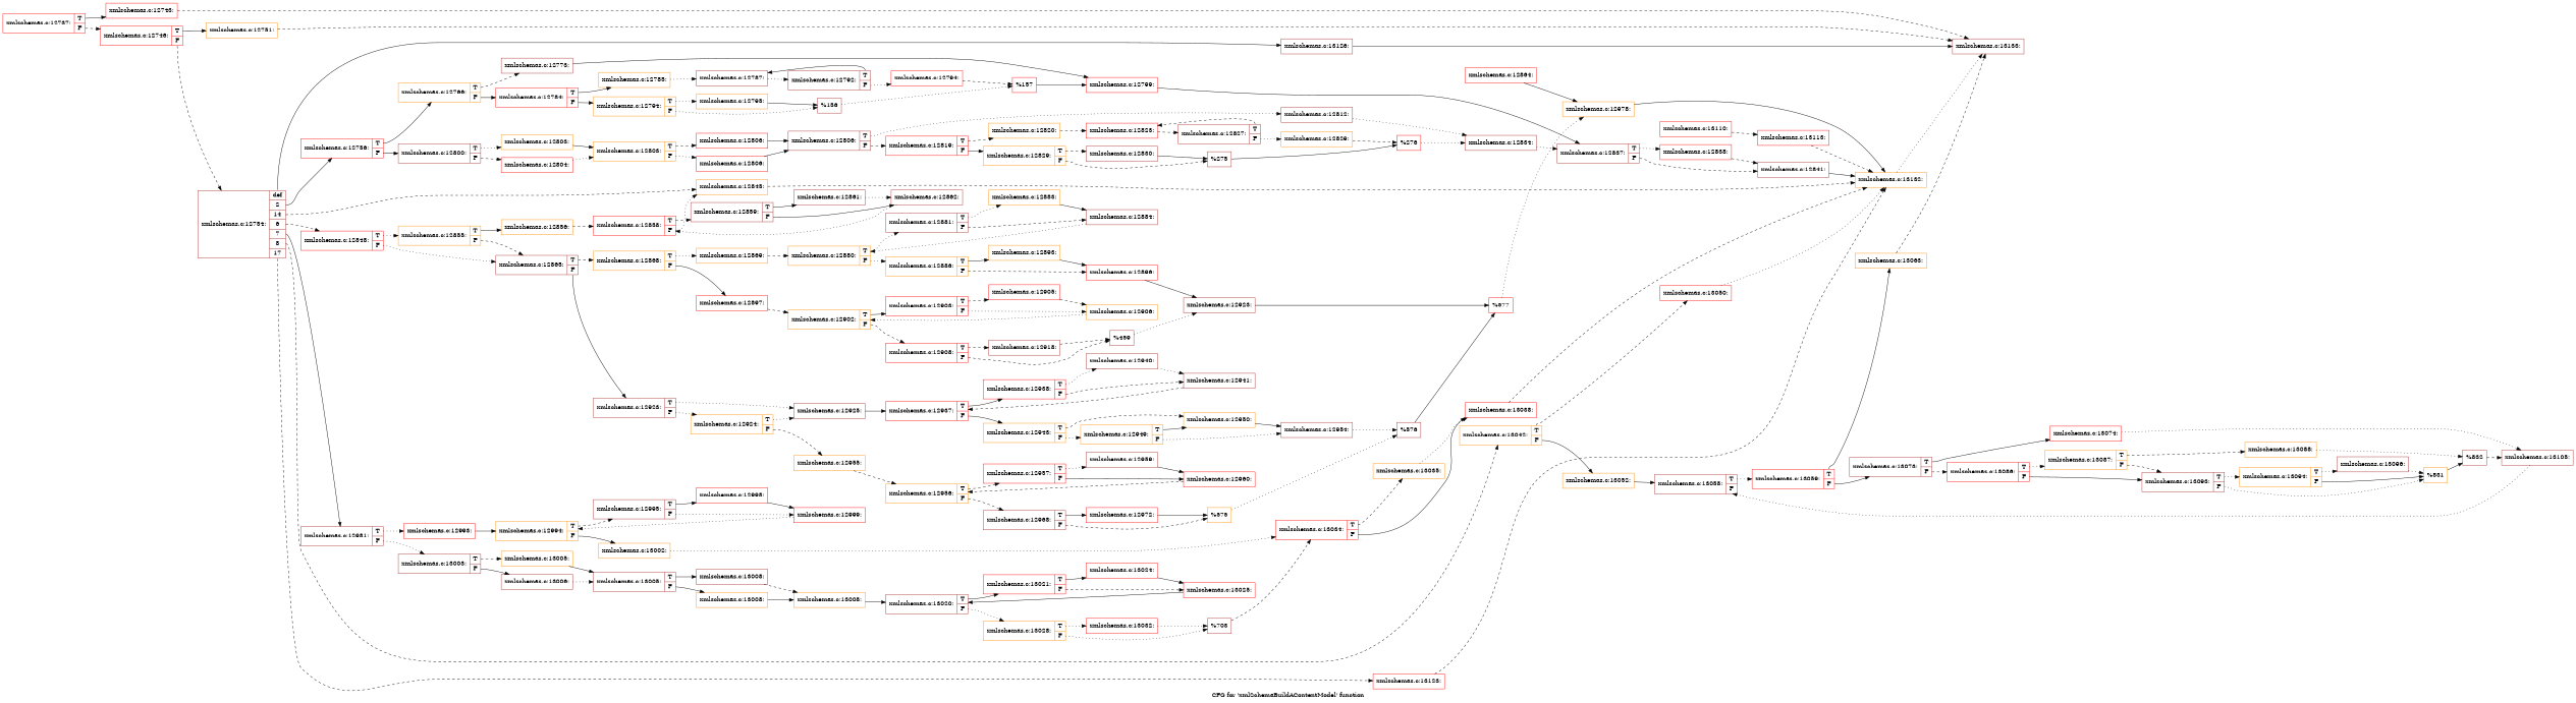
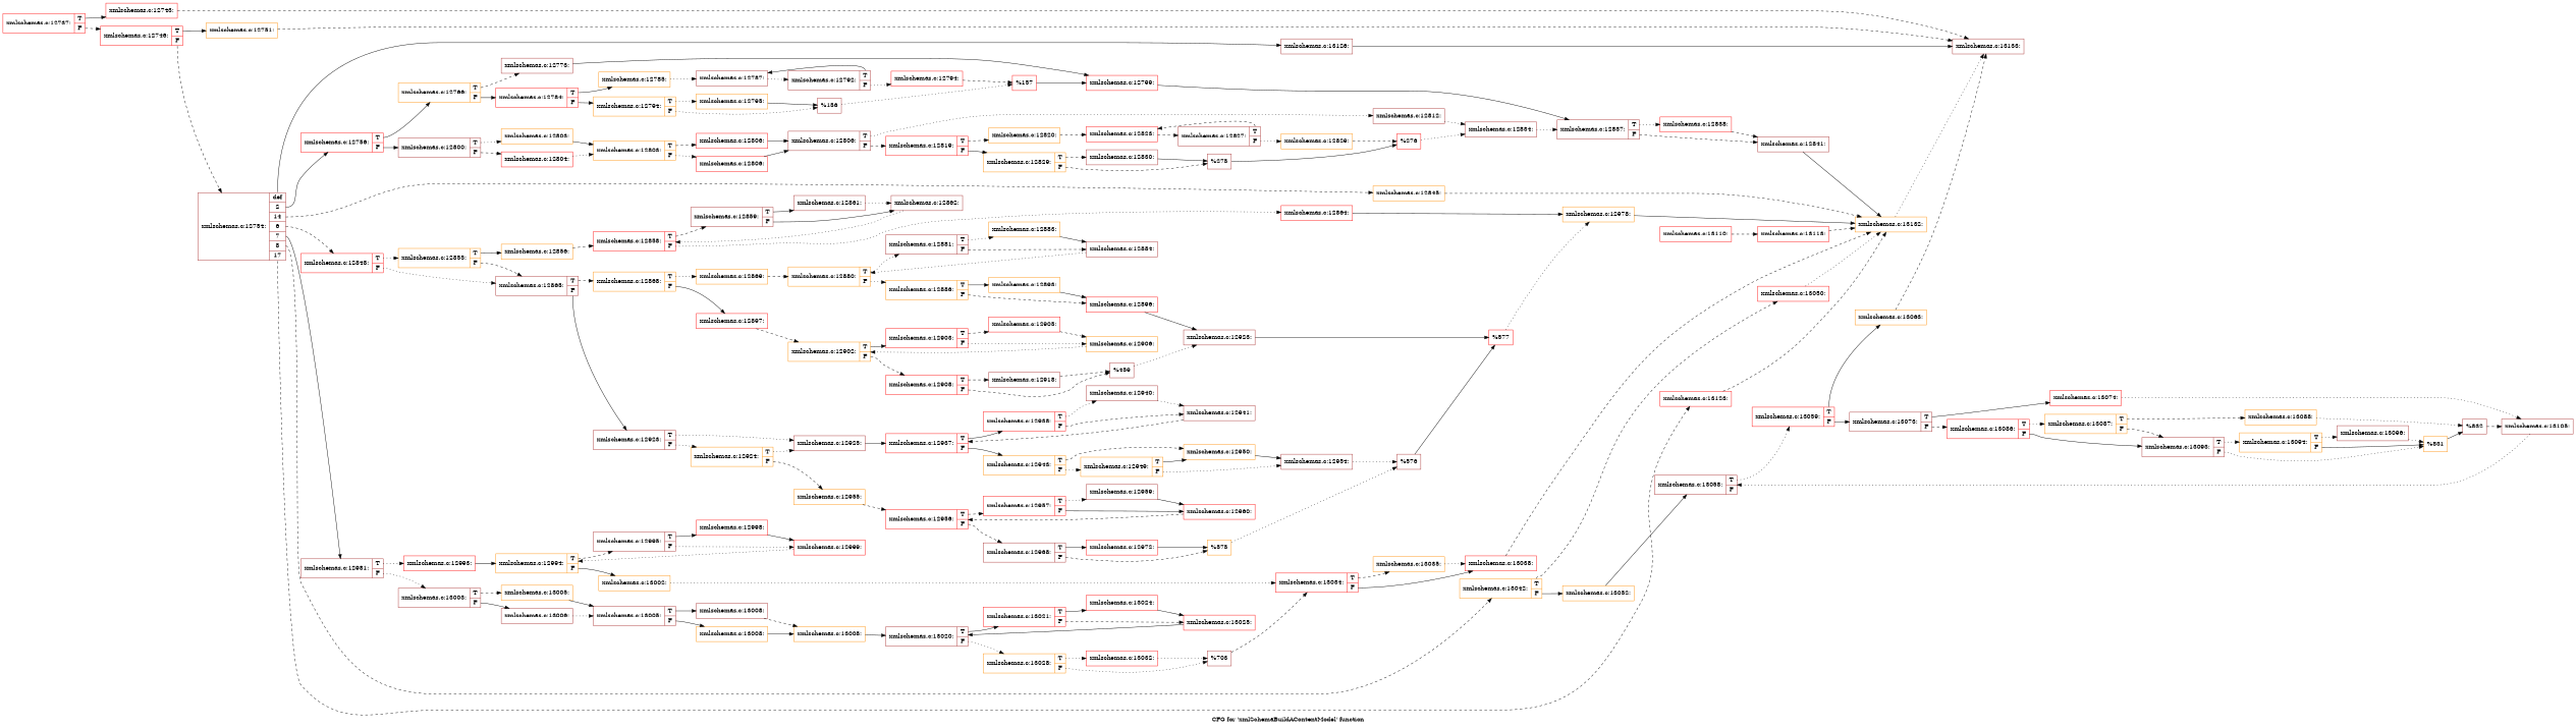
  digraph {
    label="CFG for 'xmlSchemaBuildAContentModel' function"
    rankdir=LR
    node [color=brown shape=record]
    edge [style=solid]
    n1 [color=red label="{xmlschemas.c:12737:|{<s0>T|<s1>F}}"]
    n2 [color=red label="{xmlschemas.c:12743:}"]
    n3 [color=red label="{xmlschemas.c:12746:|{<s0>T|<s1>F}}"]
    n4 [label="{xmlschemas.c:13133:}"]
    n5 [color=darkorange label="{xmlschemas.c:12751:}"]
    n6 [label="{xmlschemas.c:12754:|{<s0>def|<s1>2|<s2>14|<s3>6|<s4>7|<s5>8|<s6>17}}"]
    n7 [label="{xmlschemas.c:13126:}"]
    n8 [color=red label="{xmlschemas.c:12756:|{<s0>T|<s1>F}}"]
    n9 [color=darkorange label="{xmlschemas.c:12845:}"]
    n10 [color=red label="{xmlschemas.c:12848:|{<s0>T|<s1>F}}"]
    n11 [label="{xmlschemas.c:12981:|{<s0>T|<s1>F}}"]
    n12 [color=darkorange label="{xmlschemas.c:13042:|{<s0>T|<s1>F}}"]
    n13 [color=red label="{xmlschemas.c:13123:}"]
    n14 [color=darkorange label="{xmlschemas.c:12766:|{<s0>T|<s1>F}}"]
    n15 [label="{xmlschemas.c:12800:|{<s0>T|<s1>F}}"]
    n16 [color=darkorange label="{xmlschemas.c:13132:}"]
    n17 [color=darkorange label="{xmlschemas.c:12855:|{<s0>T|<s1>F}}"]
    n18 [label="{xmlschemas.c:12865:|{<s0>T|<s1>F}}"]
    n19 [color=red label="{xmlschemas.c:12993:}"]
    n20 [label="{xmlschemas.c:13003:|{<s0>T|<s1>F}}"]
    n21 [color=red label="{xmlschemas.c:13050:}"]
    n22 [color=darkorange label="{xmlschemas.c:13052:}"]
    n23 [label="{xmlschemas.c:12773:}"]
    n24 [color=red label="{xmlschemas.c:12784:|{<s0>T|<s1>F}}"]
    n25 [color=darkorange label="{xmlschemas.c:12803:}"]
    n26 [color=red label="{xmlschemas.c:12804:}"]
    n27 [color=darkorange label="{xmlschemas.c:12856:}"]
    n28 [color=darkorange label="{xmlschemas.c:12868:|{<s0>T|<s1>F}}"]
    n29 [label="{xmlschemas.c:12923:|{<s0>T|<s1>F}}"]
    n30 [color=darkorange label="{xmlschemas.c:12994:|{<s0>T|<s1>F}}"]
    n31 [color=darkorange label="{xmlschemas.c:13005:}"]
    n32 [label="{xmlschemas.c:13006:}"]
    n33 [label="{xmlschemas.c:13058:|{<s0>T|<s1>F}}"]
    n34 [color=red label="{xmlschemas.c:12799:}"]
    n35 [color=darkorange label="{xmlschemas.c:12785:}"]
    n36 [color=darkorange label="{xmlschemas.c:12794:|{<s0>T|<s1>F}}"]
    n37 [color=darkorange label="{xmlschemas.c:12803:|{<s0>T|<s1>F}}"]
    n38 [label="{xmlschemas.c:12837:|{<s0>T|<s1>F}}"]
    n39 [label="{xmlschemas.c:12787:}"]
    n40 [color=darkorange label="{xmlschemas.c:12795:}"]
    n41 [label="{%156}"]
    n42 [color=red label="{xmlschemas.c:12838:}"]
    n43 [label="{xmlschemas.c:12841:}"]
    n44 [label="{xmlschemas.c:12792:|{<s0>T|<s1>F}}"]
    n45 [color=red label="{%157}"]
    n46 [color=red label="{xmlschemas.c:12794:}"]
    n47 [color=red label="{xmlschemas.c:12806:}"]
    n48 [color=red label="{xmlschemas.c:12806:}"]
    n49 [label="{xmlschemas.c:12806:|{<s0>T|<s1>F}}"]
    n50 [label="{xmlschemas.c:12812:}"]
    n51 [color=red label="{xmlschemas.c:12819:|{<s0>T|<s1>F}}"]
    n52 [label="{xmlschemas.c:12834:}"]
    n53 [color=darkorange label="{xmlschemas.c:12820:}"]
    n54 [color=darkorange label="{xmlschemas.c:12829:|{<s0>T|<s1>F}}"]
    n55 [color=red label="{xmlschemas.c:12823:}"]
    n56 [label="{xmlschemas.c:12830:}"]
    n57 [label="{%275}"]
    n58 [label="{xmlschemas.c:12827:|{<s0>T|<s1>F}}"]
    n59 [color=red label="{%276}"]
    n60 [color=darkorange label="{xmlschemas.c:12829:}"]
    n61 [color=red label="{xmlschemas.c:12858:|{<s0>T|<s1>F}}"]
    n62 [color=darkorange label="{xmlschemas.c:12869:}"]
    n63 [color=red label="{xmlschemas.c:12897:}"]
    n64 [label="{xmlschemas.c:12925:}"]
    n65 [color=darkorange label="{xmlschemas.c:12924:|{<s0>T|<s1>F}}"]
    n66 [label="{xmlschemas.c:12859:|{<s0>T|<s1>F}}"]
    n67 [color=red label="{xmlschemas.c:12864:}"]
    n68 [label="{xmlschemas.c:12861:}"]
    n69 [label="{xmlschemas.c:12862:}"]
    n70 [color=darkorange label="{xmlschemas.c:12978:}"]
    n71 [color=darkorange label="{xmlschemas.c:12880:|{<s0>T|<s1>F}}"]
    n72 [color=darkorange label="{xmlschemas.c:12902:|{<s0>T|<s1>F}}"]
    n73 [color=red label="{xmlschemas.c:12937:|{<s0>T|<s1>F}}"]
    n74 [color=darkorange label="{xmlschemas.c:12955:}"]
    n75 [label="{xmlschemas.c:12881:|{<s0>T|<s1>F}}"]
    n76 [color=darkorange label="{xmlschemas.c:12886:|{<s0>T|<s1>F}}"]
    n77 [color=red label="{xmlschemas.c:12903:|{<s0>T|<s1>F}}"]
    n78 [color=red label="{xmlschemas.c:12908:|{<s0>T|<s1>F}}"]
    n79 [color=darkorange label="{xmlschemas.c:12883:}"]
    n80 [label="{xmlschemas.c:12884:}"]
    n81 [color=darkorange label="{xmlschemas.c:12893:}"]
    n82 [color=red label="{xmlschemas.c:12896:}"]
    n83 [label="{xmlschemas.c:12923:}"]
    n84 [color=red label="{%577}"]
    n85 [color=red label="{xmlschemas.c:12905:}"]
    n86 [color=darkorange label="{xmlschemas.c:12906:}"]
    n87 [label="{xmlschemas.c:12918:}"]
    n88 [label="{%459}"]
    n89 [color=red label="{xmlschemas.c:12938:|{<s0>T|<s1>F}}"]
    n90 [color=darkorange label="{xmlschemas.c:12943:|{<s0>T|<s1>F}}"]
-   n91 [color=darkorange label="{xmlschemas.c:12956:|{<s0>T|<s1>F}}"]
+   n91 [color=red label="{xmlschemas.c:12956:|{<s0>T|<s1>F}}"]
    n92 [color=red label="{xmlschemas.c:12957:|{<s0>T|<s1>F}}"]
    n93 [label="{xmlschemas.c:12968:|{<s0>T|<s1>F}}"]
    n94 [label="{xmlschemas.c:12940:}"]
    n95 [label="{xmlschemas.c:12941:}"]
    n96 [color=darkorange label="{xmlschemas.c:12950:}"]
    n97 [color=darkorange label="{xmlschemas.c:12949:|{<s0>T|<s1>F}}"]
    n98 [label="{xmlschemas.c:12954:}"]
    n99 [label="{%576}"]
    n100 [label="{xmlschemas.c:12959:}"]
    n101 [color=red label="{xmlschemas.c:12960:}"]
    n102 [color=red label="{xmlschemas.c:12972:}"]
    n103 [color=darkorange label="{%575}"]
    n104 [label="{xmlschemas.c:12995:|{<s0>T|<s1>F}}"]
    n105 [color=darkorange label="{xmlschemas.c:13002:}"]
    n106 [label="{xmlschemas.c:13005:|{<s0>T|<s1>F}}"]
    n107 [color=red label="{xmlschemas.c:12998:}"]
    n108 [color=red label="{xmlschemas.c:12999:}"]
    n109 [color=red label="{xmlschemas.c:13034:|{<s0>T|<s1>F}}"]
    n110 [color=darkorange label="{xmlschemas.c:13035:}"]
    n111 [color=red label="{xmlschemas.c:13038:}"]
    n112 [label="{xmlschemas.c:13008:}"]
    n113 [color=darkorange label="{xmlschemas.c:13008:}"]
    n114 [color=darkorange label="{xmlschemas.c:13008:}"]
    n115 [label="{xmlschemas.c:13020:|{<s0>T|<s1>F}}"]
    n116 [color=red label="{xmlschemas.c:13021:|{<s0>T|<s1>F}}"]
    n117 [color=darkorange label="{xmlschemas.c:13028:|{<s0>T|<s1>F}}"]
    n118 [color=red label="{xmlschemas.c:13024:}"]
    n119 [color=red label="{xmlschemas.c:13025:}"]
    n120 [color=red label="{xmlschemas.c:13032:}"]
    n121 [label="{%703}"]
    n122 [color=red label="{xmlschemas.c:13059:|{<s0>T|<s1>F}}"]
    n123 [color=darkorange label="{xmlschemas.c:13063:}"]
    n124 [label="{xmlschemas.c:13073:|{<s0>T|<s1>F}}"]
    n125 [color=red label="{xmlschemas.c:13074:}"]
    n126 [color=red label="{xmlschemas.c:13086:|{<s0>T|<s1>F}}"]
    n127 [color=red label="{xmlschemas.c:13110:}"]
    n128 [color=red label="{xmlschemas.c:13113:}"]
    n129 [label="{xmlschemas.c:13105:}"]
    n130 [color=darkorange label="{xmlschemas.c:13087:|{<s0>T|<s1>F}}"]
    n131 [label="{xmlschemas.c:13093:|{<s0>T|<s1>F}}"]
    n132 [color=darkorange label="{xmlschemas.c:13088:}"]
    n133 [color=darkorange label="{xmlschemas.c:13094:|{<s0>T|<s1>F}}"]
    n134 [color=darkorange label="{%831}"]
    n135 [label="{%832}"]
    n136 [label="{xmlschemas.c:13096:}"]
    n1 -> n2 [tailport=s0]
    n1 -> n3 [style=dashed tailport=s1]
    n2 -> n4 [style=dashed]
    n3 -> n5 [tailport=s0]
    n3 -> n6 [style=dashed tailport=s1]
    n5 -> n4 [style=dashed]
    n6 -> n7 [tailport=s0]
    n6 -> n8 [tailport=s1]
    n6 -> n9 [style=dashed tailport=s2]
    n6 -> n10 [style=dashed tailport=s3]
    n6 -> n11 [tailport=s4]
    n6 -> n12 [style=dashed tailport=s5]
    n6 -> n13 [style=dashed tailport=s6]
    n7 -> n4
    n8 -> n14 [tailport=s0]
    n8 -> n15 [tailport=s1]
    n9 -> n16 [style=dashed]
    n10 -> n17 [style=dotted tailport=s0]
    n10 -> n18 [style=dotted tailport=s1]
    n11 -> n19 [style=dotted tailport=s0]
    n11 -> n20 [style=dotted tailport=s1]
    n12 -> n21 [style=dashed tailport=s0]
    n12 -> n22 [tailport=s1]
    n13 -> n16 [style=dashed]
    n14 -> n23 [style=dashed tailport=s0]
    n14 -> n24 [tailport=s1]
    n15 -> n25 [style=dotted tailport=s0]
    n15 -> n26 [style=dashed tailport=s1]
    n16 -> n4 [style=dotted]
    n17 -> n18 [style=dashed tailport=s1]
    n17 -> n27 [tailport=s0]
    n18 -> n28 [style=dashed tailport=s0]
    n18 -> n29 [tailport=s1]
    n19 -> n30
    n20 -> n31 [style=dashed tailport=s0]
    n20 -> n32 [tailport=s1]
    n21 -> n16 [style=dotted]
    n22 -> n33
    n23 -> n34
    n24 -> n35 [tailport=s0]
    n24 -> n36 [tailport=s1]
    n25 -> n37
    n26 -> n37 [style=dotted]
    n27 -> n61 [style=dashed]
    n28 -> n62 [style=dotted tailport=s0]
    n28 -> n63 [tailport=s1]
    n29 -> n64 [style=dotted tailport=s0]
    n29 -> n65 [style=dotted tailport=s1]
    n30 -> n104 [style=dashed tailport=s0]
    n30 -> n105 [tailport=s1]
    n31 -> n106
    n32 -> n106 [style=dotted]
    n33 -> n122 [style=dotted tailport=s0]
    n34 -> n38
    n35 -> n39 [style=dotted]
    n36 -> n40 [style=dotted tailport=s0]
    n36 -> n41 [style=dotted tailport=s1]
    n37 -> n47 [style=dashed tailport=s0]
    n37 -> n48 [style=dotted tailport=s1]
    n38 -> n42 [style=dotted tailport=s0]
    n38 -> n43 [style=dashed tailport=s1]
    n39 -> n44 [style=dotted]
    n40 -> n41
    n41 -> n45 [style=dotted]
    n42 -> n43 [style=dashed]
    n43 -> n16
    n44 -> n39 [tailport=s0]
    n44 -> n46 [style=dotted tailport=s1]
    n45 -> n34
    n46 -> n45 [style=dashed]
    n47 -> n49
    n48 -> n49
    n49 -> n50 [style=dotted tailport=s0]
    n49 -> n51 [style=dashed tailport=s1]
    n50 -> n52 [style=dotted]
    n51 -> n53 [style=dashed tailport=s0]
    n51 -> n54 [tailport=s1]
    n52 -> n38 [style=dotted]
    n53 -> n55 [style=dashed]
    n54 -> n56 [style=dashed tailport=s0]
    n54 -> n57 [style=dashed tailport=s1]
    n55 -> n58 [style=dashed]
    n56 -> n57
    n57 -> n59
    n58 -> n55 [style=dashed tailport=s0]
    n58 -> n60 [style=dotted tailport=s1]
    n59 -> n52 [style=dotted]
    n60 -> n59 [style=dashed]
    n61 -> n66 [style=dashed tailport=s0]
-   n61 -> n9 [style=dotted tailport=s1]
+   n61 -> n67 [style=dotted tailport=s1]
    n62 -> n71 [style=dashed]
    n63 -> n72 [style=dashed]
    n64 -> n73
    n65 -> n64 [style=dotted tailport=s0]
    n65 -> n74 [style=dashed tailport=s1]
    n66 -> n68 [tailport=s0]
    n66 -> n69 [tailport=s1]
    n67 -> n70
    n68 -> n69 [style=dotted]
    n69 -> n61 [style=dotted]
    n70 -> n16
    n71 -> n75 [style=dotted tailport=s0]
    n71 -> n76 [style=dotted tailport=s1]
    n72 -> n77 [tailport=s0]
    n72 -> n78 [style=dashed tailport=s1]
    n73 -> n89 [tailport=s0]
    n73 -> n90 [tailport=s1]
    n74 -> n91 [style=dashed]
    n75 -> n79 [style=dotted tailport=s0]
    n75 -> n80 [style=dashed tailport=s1]
    n76 -> n81 [tailport=s0]
    n76 -> n82 [style=dashed tailport=s1]
    n77 -> n85 [style=dashed tailport=s0]
    n77 -> n86 [style=dotted tailport=s1]
    n78 -> n87 [style=dashed tailport=s0]
    n78 -> n88 [style=dashed tailport=s1]
    n79 -> n80
    n80 -> n71 [style=dotted]
    n81 -> n82
    n82 -> n83
    n83 -> n84
    n84 -> n70 [style=dotted]
    n85 -> n86 [style=dashed]
    n86 -> n72 [style=dotted]
    n87 -> n88 [style=dashed]
    n88 -> n83 [style=dotted]
    n89 -> n94 [style=dotted tailport=s0]
    n89 -> n95 [style=dashed tailport=s1]
    n90 -> n96 [style=dashed tailport=s0]
    n90 -> n97 [style=dotted tailport=s1]
    n91 -> n92 [style=dashed tailport=s0]
    n91 -> n93 [style=dashed tailport=s1]
    n92 -> n100 [style=dotted tailport=s0]
    n92 -> n101 [tailport=s1]
    n93 -> n102 [tailport=s0]
    n93 -> n103 [style=dashed tailport=s1]
    n94 -> n95 [style=dotted]
    n95 -> n73 [style=dashed]
    n96 -> n98
    n97 -> n96 [tailport=s0]
    n97 -> n98 [style=dotted tailport=s1]
    n98 -> n99 [style=dotted]
    n99 -> n84
    n100 -> n101
    n101 -> n91 [style=dashed]
    n102 -> n103
    n103 -> n99 [style=dotted]
    n104 -> n107 [tailport=s0]
    n104 -> n108 [style=dotted tailport=s1]
    n105 -> n109 [style=dotted]
    n106 -> n112 [tailport=s0]
    n106 -> n113 [tailport=s1]
    n107 -> n108
    n108 -> n30 [style=dotted]
    n109 -> n110 [style=dashed tailport=s0]
    n109 -> n111 [tailport=s1]
    n110 -> n111 [style=dotted]
    n111 -> n16 [style=dashed]
    n112 -> n114 [style=dashed]
    n113 -> n114
    n114 -> n115
    n115 -> n116 [tailport=s0]
    n115 -> n117 [style=dotted tailport=s1]
    n116 -> n118 [tailport=s0]
    n116 -> n119 [style=dashed tailport=s1]
    n117 -> n120 [style=dotted tailport=s0]
    n117 -> n121 [style=dotted tailport=s1]
    n118 -> n119
    n119 -> n115
    n120 -> n121 [style=dotted]
    n121 -> n109 [style=dashed]
    n122 -> n123 [tailport=s0]
    n122 -> n124 [tailport=s1]
    n123 -> n4 [style=dashed]
    n124 -> n125 [tailport=s0]
    n124 -> n126 [style=dashed tailport=s1]
    n125 -> n129 [style=dotted]
    n126 -> n130 [style=dotted tailport=s0]
    n126 -> n131 [tailport=s1]
    n127 -> n128 [style=dashed]
    n128 -> n16 [style=dashed]
    n129 -> n33 [style=dotted]
    n130 -> n131 [style=dashed tailport=s1]
    n130 -> n132 [style=dashed tailport=s0]
    n131 -> n133 [style=dotted tailport=s0]
    n131 -> n134 [style=dotted tailport=s1]
    n132 -> n135 [style=dotted]
    n133 -> n134 [tailport=s1]
    n133 -> n136 [style=dotted tailport=s0]
    n134 -> n135
    n135 -> n129 [style=dashed]
    n136 -> n134 [style=dotted]
  }
